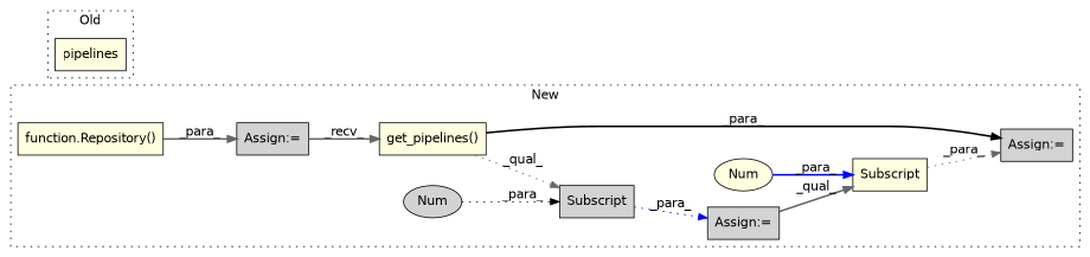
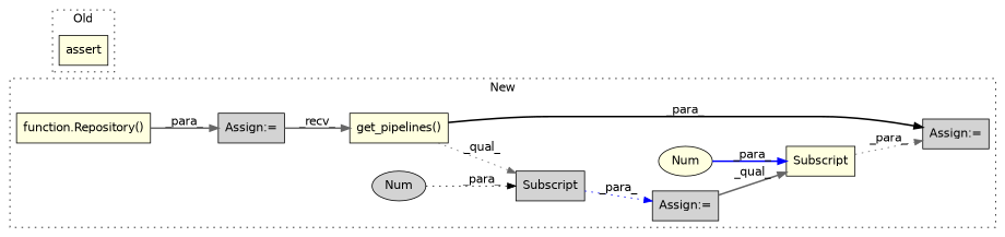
  digraph {
    rankdir=LR
    fontname="DejaVu Sans"
    node [a=68 l=3 shape=box style=filled fillcolor=lightyellow fontname="DejaVu Sans"]
    edge [color=gray40 style=bold fontname="DejaVu Sans"]
    n1 [a=75 l=40 label="function.Repository()" s=2552]
    n2 [a=63 l="17,0" label=Subscript s="2763,0"]
    n3 [a=76 l=2 label=Num s=2777 shape=ellipse]
    n4 [a=63 l="23,0" label=Subscript s="2608,0" fillcolor=lightgrey]
    n5 [a=76 l=1 label=Num s=2629 shape=ellipse fillcolor=lightgrey]
    n6 [label="Assign:=" s=2549 fillcolor=lightgrey]
    n7 [label="Assign:=" s=2605 fillcolor=lightgrey]
    n8 [label="Assign:=" s=2760 fillcolor=lightgrey]
    n9 [a=75 l=20 label="get_pipelines()" s=2608]
-   n10 [a=65 l=7 label=pipelines s=1939]
+   n10 [a=65 l=7 label=assert s=1939]
    subgraph cluster_1 {
      label=New
      style=dotted
      n1
      n2
      n3
      n4
      n5
      n6
      n7
      n8
      n9
    }
    subgraph cluster_2 {
      label=Old
      style=dotted
      n10
    }
    n1 -> n6 [label=_para_]
    n2 -> n8 [label=_para_ style=dotted]
    n3 -> n2 [label=_para_ color=blue]
    n4 -> n7 [label=_para_ color=blue style=dotted]
    n5 -> n4 [label=_para_ color=black style=dotted]
    n6 -> n9 [label=_recv_]
    n7 -> n2 [label=_qual_]
    n9 -> n4 [label=_qual_ style=dotted]
    n9 -> n8 [label=_para_ color=black]
  }
